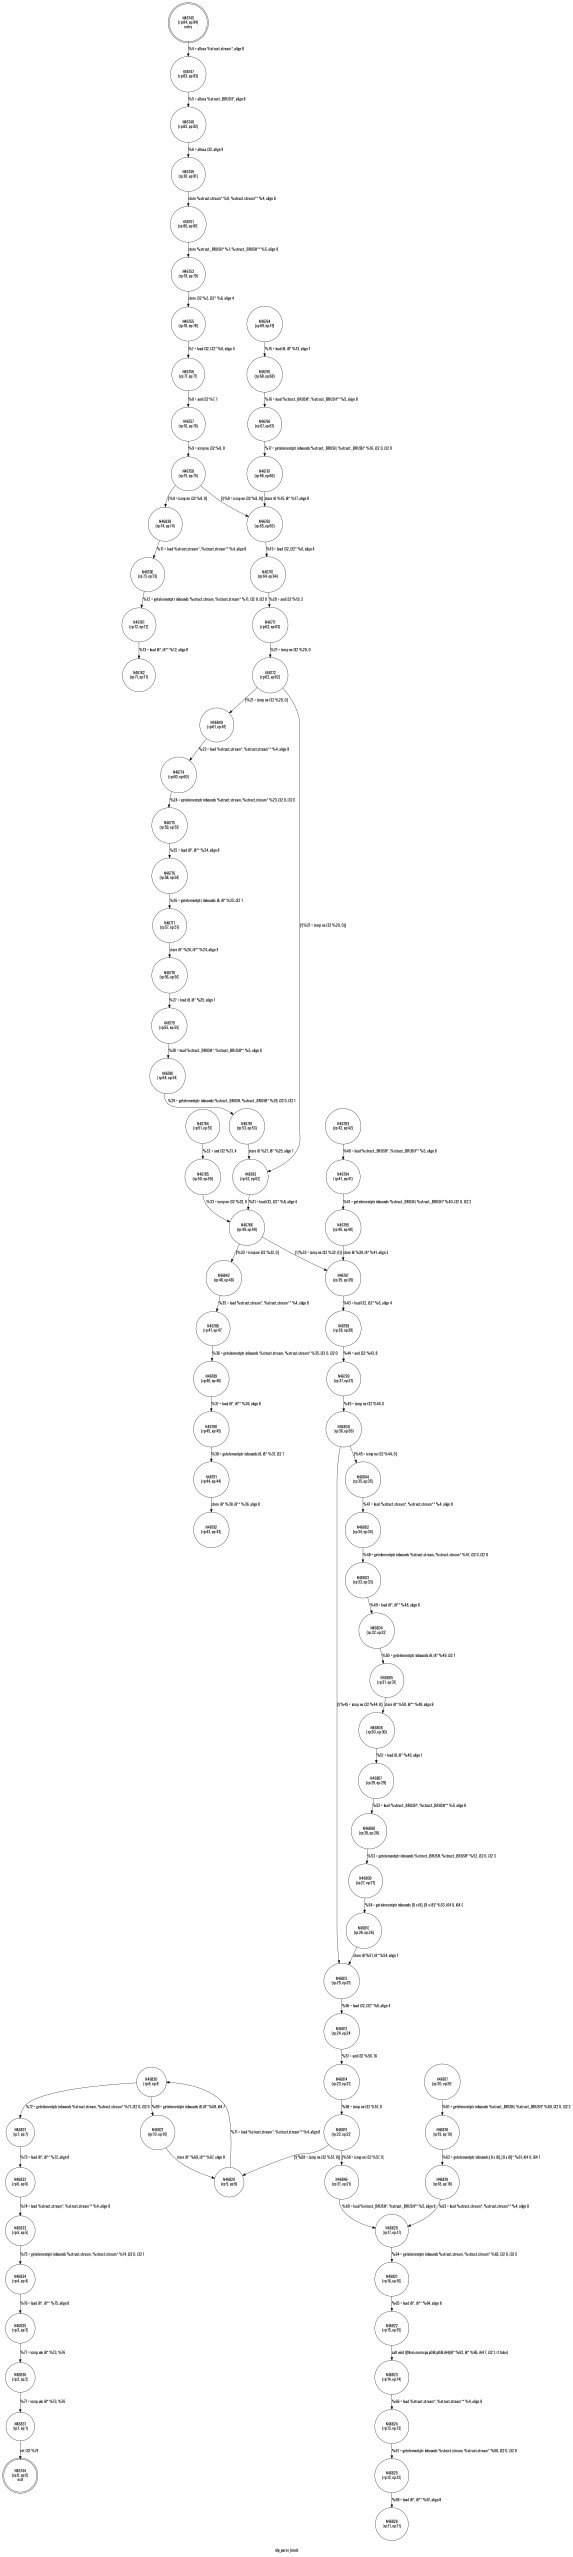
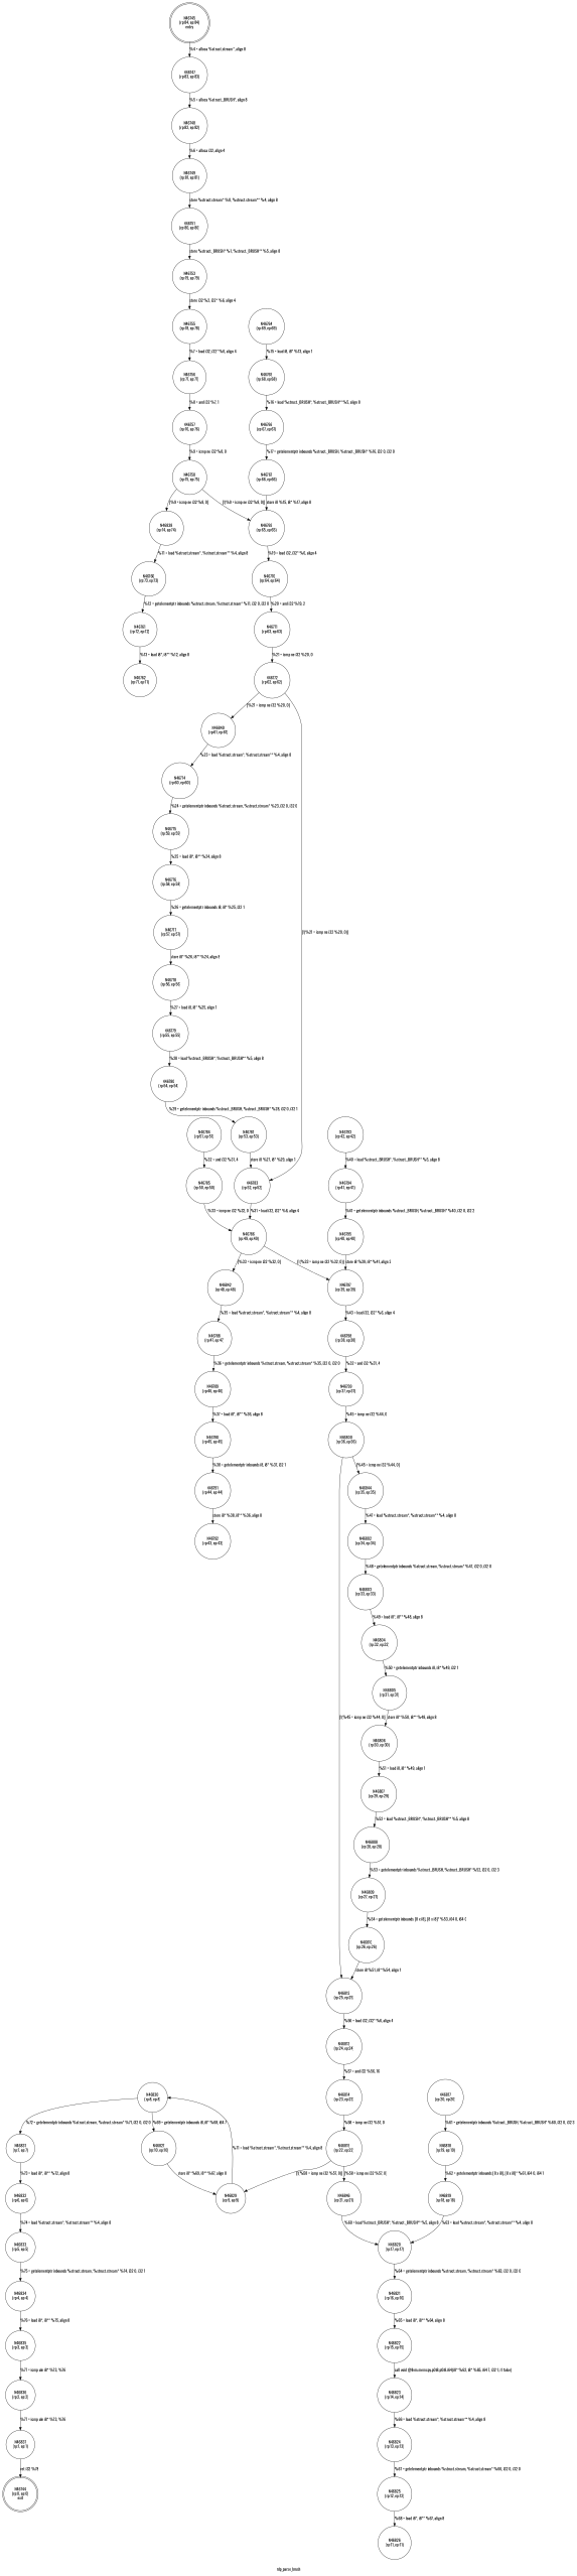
  digraph {
    fontname=Oswald
    label=rdp_parse_brush
    node [fontname=Oswald shape=circle]
    edge [fontname=Oswald]
    n1 [label="N46744\n(rp:0, ep:0)\nexit" shape=doublecircle]
    n2 [label="N46745\n(rp:84, ep:84)\nentry" shape=doublecircle]
    n3 [label="N46747\n(rp:83, ep:83)"]
    n4 [label="N46748\n(rp:82, ep:82)"]
    n5 [label="N46749\n(rp:81, ep:81)"]
    n6 [label="N46751\n(rp:80, ep:80)"]
    n7 [label="N46753\n(rp:79, ep:79)"]
    n8 [label="N46755\n(rp:78, ep:78)"]
    n9 [label="N46756\n(rp:77, ep:77)"]
    n10 [label="N46757\n(rp:76, ep:76)"]
    n11 [label="N46758\n(rp:75, ep:75)"]
    n12 [label="N46838\n(rp:74, ep:74)"]
    n13 [label="N46769\n(rp:65, ep:65)"]
    n14 [label="N46760\n(rp:73, ep:73)"]
    n15 [label="N46770\n(rp:64, ep:64)"]
    n16 [label="N46761\n(rp:72, ep:72)"]
    n17 [label="N46771\n(rp:63, ep:63)"]
    n18 [label="N46762\n(rp:71, ep:71)"]
-   n19 [label="N46764\n(rp:69, ep:19)"]
+   n19 [label="N46764\n(rp:69, ep:69)"]
    n20 [label="N46765\n(rp:68, ep:68)"]
    n21 [label="N46766\n(rp:67, ep:67)"]
    n22 [label="N46767\n(rp:66, ep:66)"]
    n23 [label="N46772\n(rp:62, ep:62)"]
    n24 [label="N46840\n(rp:61, ep:61)"]
    n25 [label="N46783\n(rp:52, ep:52)"]
    n26 [label="N46774\n(rp:60, ep:60)"]
    n27 [label="N46786\n(rp:49, ep:49)"]
    n28 [label="N46775\n(rp:59, ep:59)"]
    n29 [label="N46784\n(rp:51, ep:51)"]
    n30 [label="N46785\n(rp:50, ep:50)"]
    n31 [label="N46776\n(rp:58, ep:58)"]
    n32 [label="N46777\n(rp:57, ep:57)"]
    n33 [label="N46778\n(rp:56, ep:56)"]
    n34 [label="N46779\n(rp:55, ep:55)"]
    n35 [label="N46780\n(rp:54, ep:54)"]
    n36 [label="N46781\n(rp:53, ep:53)"]
    n37 [label="N46842\n(rp:48, ep:48)"]
    n38 [label="N46797\n(rp:39, ep:39)"]
    n39 [label="N46788\n(rp:47, ep:47)"]
    n40 [label="N46798\n(rp:38, ep:38)"]
    n41 [label="N46789\n(rp:46, ep:46)"]
    n42 [label="N46799\n(rp:37, ep:37)"]
    n43 [label="N46790\n(rp:45, ep:45)"]
    n44 [label="N46791\n(rp:44, ep:44)"]
    n45 [label="N46792\n(rp:43, ep:43)"]
    n46 [label="N46793\n(rp:42, ep:42)"]
    n47 [label="N46794\n(rp:41, ep:41)"]
    n48 [label="N46795\n(rp:40, ep:40)"]
    n49 [label="N46800\n(rp:36, ep:36)"]
    n50 [label="N46844\n(rp:35, ep:35)"]
    n51 [label="N46812\n(rp:25, ep:25)"]
    n52 [label="N46802\n(rp:34, ep:34)"]
    n53 [label="N46813\n(rp:24, ep:24)"]
    n54 [label="N46803\n(rp:33, ep:33)"]
    n55 [label="N46814\n(rp:23, ep:23)"]
    n56 [label="N46804\n(rp:32, ep:32)"]
    n57 [label="N46805\n(rp:31, ep:31)"]
    n58 [label="N46806\n(rp:30, ep:30)"]
    n59 [label="N46807\n(rp:29, ep:29)"]
    n60 [label="N46808\n(rp:28, ep:28)"]
    n61 [label="N46809\n(rp:27, ep:27)"]
    n62 [label="N46810\n(rp:26, ep:26)"]
    n63 [label="N46815\n(rp:22, ep:22)"]
    n64 [label="N46846\n(rp:21, ep:21)"]
    n65 [label="N46829\n(rp:9, ep:9)"]
    n66 [label="N46820\n(rp:17, ep:17)"]
    n67 [label="N46830\n(rp:8, ep:8)"]
    n68 [label="N46817\n(rp:20, ep:20)"]
    n69 [label="N46818\n(rp:19, ep:19)"]
    n70 [label="N46827\n(rp:10, ep:10)"]
    n71 [label="N46831\n(rp:7, ep:7)"]
    n72 [label="N46819\n(rp:18, ep:18)"]
    n73 [label="N46821\n(rp:16, ep:16)"]
    n74 [label="N46822\n(rp:15, ep:15)"]
    n75 [label="N46823\n(rp:14, ep:14)"]
    n76 [label="N46824\n(rp:13, ep:13)"]
    n77 [label="N46825\n(rp:12, ep:12)"]
    n78 [label="N46826\n(rp:11, ep:11)"]
    n79 [label="N46832\n(rp:6, ep:6)"]
    n80 [label="N46833\n(rp:5, ep:5)"]
    n81 [label="N46834\n(rp:4, ep:4)"]
    n82 [label="N46835\n(rp:3, ep:3)"]
    n83 [label="N46836\n(rp:2, ep:2)"]
    n84 [label="N46837\n(rp:1, ep:1)"]
    n2 -> n3 [label="%4 = alloca %struct.stream*, align 8"]
    n3 -> n4 [label="%5 = alloca %struct._BRUSH*, align 8"]
    n4 -> n5 [label="%6 = alloca i32, align 4"]
    n5 -> n6 [label="store %struct.stream* %0, %struct.stream** %4, align 8"]
    n6 -> n7 [label="store %struct._BRUSH* %1, %struct._BRUSH** %5, align 8"]
    n7 -> n8 [label="store i32 %2, i32* %6, align 4"]
    n8 -> n9 [label="%7 = load i32, i32* %6, align 4"]
    n9 -> n10 [label="%8 = and i32 %7, 1"]
    n10 -> n11 [label="%9 = icmp ne i32 %8, 0"]
    n11 -> n12 [label="[%9 = icmp ne i32 %8, 0]"]
    n11 -> n13 [label="[!(%9 = icmp ne i32 %8, 0)]"]
    n12 -> n14 [label="%11 = load %struct.stream*, %struct.stream** %4, align 8"]
    n13 -> n15 [label="%19 = load i32, i32* %6, align 4"]
    n14 -> n16 [label="%12 = getelementptr inbounds %struct.stream, %struct.stream* %11, i32 0, i32 0"]
    n15 -> n17 [label="%20 = and i32 %19, 2"]
    n16 -> n18 [label="%13 = load i8*, i8** %12, align 8"]
    n17 -> n23 [label="%21 = icmp ne i32 %20, 0"]
    n19 -> n20 [label="%15 = load i8, i8* %13, align 1"]
    n20 -> n21 [label="%16 = load %struct._BRUSH*, %struct._BRUSH** %5, align 8"]
    n21 -> n22 [label="%17 = getelementptr inbounds %struct._BRUSH, %struct._BRUSH* %16, i32 0, i32 0"]
    n22 -> n13 [label="store i8 %15, i8* %17, align 8"]
    n23 -> n24 [label="[%21 = icmp ne i32 %20, 0]"]
    n23 -> n25 [label="[!(%21 = icmp ne i32 %20, 0)]"]
    n24 -> n26 [label="%23 = load %struct.stream*, %struct.stream** %4, align 8"]
    n25 -> n27 [label="%31 = load i32, i32* %6, align 4"]
    n26 -> n28 [label="%24 = getelementptr inbounds %struct.stream, %struct.stream* %23, i32 0, i32 0"]
    n27 -> n37 [label="[%33 = icmp ne i32 %32, 0]"]
    n27 -> n38 [label="[!(%33 = icmp ne i32 %32, 0)]"]
    n28 -> n31 [label="%25 = load i8*, i8** %24, align 8"]
    n29 -> n30 [label="%32 = and i32 %31, 4"]
    n30 -> n27 [label="%33 = icmp ne i32 %32, 0"]
    n31 -> n32 [label="%26 = getelementptr inbounds i8, i8* %25, i32 1"]
    n32 -> n33 [label="store i8* %26, i8** %24, align 8"]
    n33 -> n34 [label="%27 = load i8, i8* %25, align 1"]
    n34 -> n35 [label="%28 = load %struct._BRUSH*, %struct._BRUSH** %5, align 8"]
    n35 -> n36 [label="%29 = getelementptr inbounds %struct._BRUSH, %struct._BRUSH* %28, i32 0, i32 1"]
    n36 -> n25 [label="store i8 %27, i8* %29, align 1"]
    n37 -> n39 [label="%35 = load %struct.stream*, %struct.stream** %4, align 8"]
    n38 -> n40 [label="%43 = load i32, i32* %6, align 4"]
    n39 -> n41 [label="%36 = getelementptr inbounds %struct.stream, %struct.stream* %35, i32 0, i32 0"]
-   n40 -> n42 [label="%44 = and i32 %43, 8"]
+   n40 -> n42 [label="%32 = and i32 %31, 4"]
    n41 -> n43 [label="%37 = load i8*, i8** %36, align 8"]
    n42 -> n49 [label="%45 = icmp ne i32 %44, 0"]
    n43 -> n44 [label="%38 = getelementptr inbounds i8, i8* %37, i32 1"]
    n44 -> n45 [label="store i8* %38, i8** %36, align 8"]
    n46 -> n47 [label="%40 = load %struct._BRUSH*, %struct._BRUSH** %5, align 8"]
    n47 -> n48 [label="%41 = getelementptr inbounds %struct._BRUSH, %struct._BRUSH* %40, i32 0, i32 2"]
    n48 -> n38 [label="store i8 %39, i8* %41, align 2"]
    n49 -> n50 [label="[%45 = icmp ne i32 %44, 0]"]
    n49 -> n51 [label="[!(%45 = icmp ne i32 %44, 0)]"]
    n50 -> n52 [label="%47 = load %struct.stream*, %struct.stream** %4, align 8"]
    n51 -> n53 [label="%56 = load i32, i32* %6, align 4"]
    n52 -> n54 [label="%48 = getelementptr inbounds %struct.stream, %struct.stream* %47, i32 0, i32 0"]
    n53 -> n55 [label="%57 = and i32 %56, 16"]
    n54 -> n56 [label="%49 = load i8*, i8** %48, align 8"]
    n55 -> n63 [label="%58 = icmp ne i32 %57, 0"]
    n56 -> n57 [label="%50 = getelementptr inbounds i8, i8* %49, i32 1"]
    n57 -> n58 [label="store i8* %50, i8** %48, align 8"]
    n58 -> n59 [label="%51 = load i8, i8* %49, align 1"]
    n59 -> n60 [label="%52 = load %struct._BRUSH*, %struct._BRUSH** %5, align 8"]
    n60 -> n61 [label="%53 = getelementptr inbounds %struct._BRUSH, %struct._BRUSH* %52, i32 0, i32 3"]
    n61 -> n62 [label="%54 = getelementptr inbounds [8 x i8], [8 x i8]* %53, i64 0, i64 0"]
    n62 -> n51 [label="store i8 %51, i8* %54, align 1"]
    n63 -> n64 [label="[%58 = icmp ne i32 %57, 0]"]
    n63 -> n65 [label="[!(%58 = icmp ne i32 %57, 0)]"]
    n64 -> n66 [label="%60 = load %struct._BRUSH*, %struct._BRUSH** %5, align 8"]
    n65 -> n67 [label="%71 = load %struct.stream*, %struct.stream** %4, align 8"]
    n66 -> n73 [label="%64 = getelementptr inbounds %struct.stream, %struct.stream* %63, i32 0, i32 0"]
    n67 -> n70 [label="%69 = getelementptr inbounds i8, i8* %68, i64 7"]
    n67 -> n71 [label="%72 = getelementptr inbounds %struct.stream, %struct.stream* %71, i32 0, i32 0"]
    n68 -> n69 [label="%61 = getelementptr inbounds %struct._BRUSH, %struct._BRUSH* %60, i32 0, i32 3"]
    n69 -> n72 [label="%62 = getelementptr inbounds [8 x i8], [8 x i8]* %61, i64 0, i64 1"]
    n70 -> n65 [label="store i8* %69, i8** %67, align 8"]
    n71 -> n79 [label="%73 = load i8*, i8** %72, align 8"]
    n72 -> n66 [label="%63 = load %struct.stream*, %struct.stream** %4, align 8"]
    n73 -> n74 [label="%65 = load i8*, i8** %64, align 8"]
    n74 -> n75 [label="call void @llvm.memcpy.p0i8.p0i8.i64(i8* %62, i8* %65, i64 7, i32 1, i1 false)"]
    n75 -> n76 [label="%66 = load %struct.stream*, %struct.stream** %4, align 8"]
    n76 -> n77 [label="%67 = getelementptr inbounds %struct.stream, %struct.stream* %66, i32 0, i32 0"]
    n77 -> n78 [label="%68 = load i8*, i8** %67, align 8"]
    n79 -> n80 [label="%74 = load %struct.stream*, %struct.stream** %4, align 8"]
    n80 -> n81 [label="%75 = getelementptr inbounds %struct.stream, %struct.stream* %74, i32 0, i32 1"]
    n81 -> n82 [label="%76 = load i8*, i8** %75, align 8"]
    n82 -> n83 [label="%77 = icmp ule i8* %73, %76"]
    n83 -> n84 [label="%77 = icmp ule i8* %73, %76"]
    n84 -> n1 [label="ret i32 %78"]
  }
